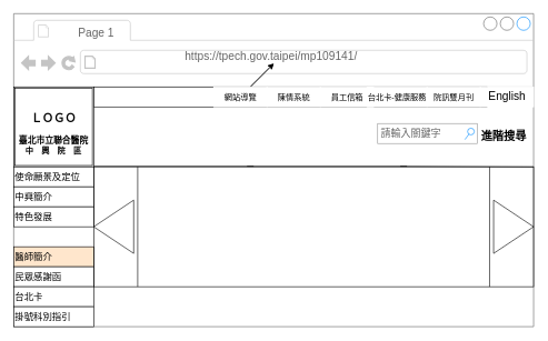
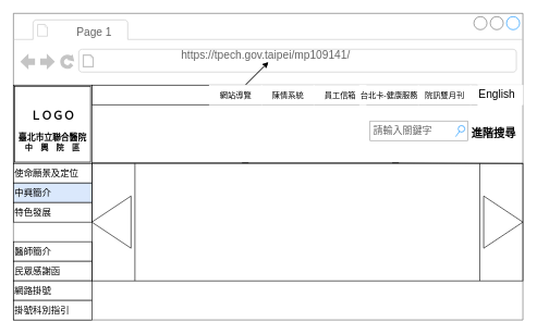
  <mxCell id="0" />
  <mxCell id="1" parent="0" />
  <mxCell id="2" value="" style="strokeWidth=1;shadow=0;dashed=0;align=center;html=1;shape=mxgraph.mockup.containers.browserWindow;rSize=0;strokeColor=#666666;strokeColor2=#008cff;strokeColor3=#c4c4c4;mainText=,;recursiveResize=0;" vertex="1" parent="1"><mxGeometry x="20" width="780" height="470" as="geometry" y="20" /></mxCell>
  <mxCell id="3" value="Page 1" style="strokeWidth=1;shadow=0;dashed=0;align=center;html=1;shape=mxgraph.mockup.containers.anchor;fontSize=17;fontColor=#666666;align=left;" vertex="1" parent="2"><mxGeometry x="95" y="17" width="110" height="26" as="geometry" /></mxCell>
  <mxCell id="4" value="https://tpech.gov.taipei/mp109141/" style="strokeWidth=1;shadow=0;dashed=0;align=center;html=1;shape=mxgraph.mockup.containers.anchor;rSize=0;fontSize=17;fontColor=#666666;align=left;" vertex="1" parent="2"><mxGeometry x="255" y="55" width="290" height="20" as="geometry" /></mxCell>
  <mxCell id="5" value="" style="shape=ext;double=1;whiteSpace=wrap;html=1;aspect=fixed;" vertex="1" parent="2"><mxGeometry y="110" width="120" height="120" as="geometry" /></mxCell>
  <mxCell id="6" value="" style="rounded=0;whiteSpace=wrap;html=1;" vertex="1" parent="2"><mxGeometry x="120" y="110" width="590" height="30" as="geometry" /></mxCell>
  <mxCell id="7" value="" style="edgeStyle=none;html=1;" edge="1" parent="2" source="21" target="4"><mxGeometry relative="1" as="geometry" /></mxCell>
  <mxCell id="8" value="" style="edgeStyle=none;html=1;fontSize=12;" edge="1" parent="2" source="21" target="4"><mxGeometry relative="1" as="geometry" /></mxCell>
  <mxCell id="9" value="&lt;b&gt;&lt;font style=&quot;&quot;&gt;&lt;span style=&quot;font-size: 17px;&quot;&gt;ＬＯＧＯ&lt;/span&gt;&lt;br&gt;&lt;br&gt;&lt;font style=&quot;font-size: 13px;&quot;&gt;臺北市立聯合醫院&lt;br&gt;&lt;/font&gt;中　興　院　區&lt;br&gt;&lt;/font&gt;&lt;/b&gt;" style="text;html=1;strokeColor=none;fillColor=none;align=center;verticalAlign=middle;whiteSpace=wrap;rounded=0;fontSize=12;" vertex="1" parent="2"><mxGeometry y="120" width="120" height="120" as="geometry" /></mxCell>
  <mxCell id="10" value="&lt;font style=&quot;font-size: 14px;&quot;&gt;使命願景及定位&lt;/font&gt;" style="rounded=0;whiteSpace=wrap;html=1;align=left;fontSize=14;" vertex="1" parent="2"><mxGeometry y="230" width="120" height="30" as="geometry" /></mxCell>
- <mxCell id="11" value="中興簡介" style="rounded=0;whiteSpace=wrap;html=1;align=left;fontSize=14;" vertex="1" parent="2"><mxGeometry y="260" width="120" height="30" as="geometry" /></mxCell>
+ <mxCell id="11" value="中興簡介" style="rounded=0;whiteSpace=wrap;html=1;align=left;fontSize=14;fillColor=#dae8fc;" vertex="1" parent="2"><mxGeometry y="260" width="120" height="30" as="geometry" /></mxCell>
  <mxCell id="12" value="特色發展" style="rounded=0;whiteSpace=wrap;html=1;align=left;fontSize=14;" vertex="1" parent="2"><mxGeometry y="290" width="120" height="30" as="geometry" /></mxCell>
- <mxCell id="13" value="醫師簡介" style="rounded=0;whiteSpace=wrap;html=1;align=left;fontSize=14;fillColor=#ffe6cc;" vertex="1" parent="2"><mxGeometry y="350" width="120" height="30" as="geometry" /></mxCell>
+ <mxCell id="13" value="醫師簡介" style="rounded=0;whiteSpace=wrap;html=1;align=left;fontSize=14;" vertex="1" parent="2"><mxGeometry y="350" width="120" height="30" as="geometry" /></mxCell>
  <mxCell id="14" value="民眾感謝函" style="rounded=0;whiteSpace=wrap;html=1;align=left;fontSize=14;" vertex="1" parent="2"><mxGeometry y="380" width="120" height="30" as="geometry" /></mxCell>
- <mxCell id="15" value="台北卡" style="rounded=0;whiteSpace=wrap;html=1;align=left;fontSize=14;" vertex="1" parent="2"><mxGeometry y="410" width="120" height="30" as="geometry" /></mxCell>
+ <mxCell id="15" value="網路掛號" style="rounded=0;whiteSpace=wrap;html=1;align=left;fontSize=14;" vertex="1" parent="2"><mxGeometry y="410" width="120" height="30" as="geometry" /></mxCell>
  <mxCell id="16" value="掛號科別指引" style="rounded=0;whiteSpace=wrap;html=1;align=left;fontSize=14;" vertex="1" parent="2"><mxGeometry y="440" width="120" height="30" as="geometry" /></mxCell>
  <mxCell id="17" value="&lt;font style=&quot;font-size: 15px;&quot;&gt;請輸入關鍵字&lt;/font&gt;" style="strokeWidth=1;shadow=0;dashed=0;align=center;html=1;shape=mxgraph.mockup.forms.searchBox;strokeColor=#999999;mainText=;strokeColor2=#008cff;fontColor=#666666;fontSize=17;align=left;spacingLeft=3;fontFamily=Helvetica;fillColor=none;" vertex="1" parent="2"><mxGeometry x="546" y="165" width="150" height="30" as="geometry" /></mxCell>
  <mxCell id="18" value="&lt;font style=&quot;font-size: 17px;&quot;&gt;進階搜尋&lt;/font&gt;" style="text;strokeColor=none;fillColor=none;html=1;fontSize=17;fontStyle=1;verticalAlign=middle;align=center;fontFamily=Helvetica;fontColor=default;" vertex="1" parent="2"><mxGeometry x="690" y="165" width="90" height="40" as="geometry" /></mxCell>
  <mxCell id="19" value="" style="shape=process;whiteSpace=wrap;html=1;backgroundOutline=1;strokeColor=default;fontFamily=Helvetica;fontSize=15;fontColor=default;fillColor=none;" vertex="1" parent="2"><mxGeometry x="120" y="230" width="660" height="180" as="geometry" /></mxCell>
  <mxCell id="20" value="" style="group" vertex="1" connectable="0" parent="2"><mxGeometry x="220" y="110" width="560" height="30" as="geometry" /></mxCell>
  <mxCell id="21" value="&lt;font style=&quot;font-size: 12px;&quot;&gt;網站導覽&lt;/font&gt;" style="strokeColor=#FFFFFF;fillColor=default;gradientColor=inherit;strokeWidth=1;shadow=0;dashed=0;align=center;html=1;shape=mxgraph.mockup.forms.rrect;rSize=0;fontSize=17;fontColor=default;movable=1;resizable=1;rotatable=1;deletable=1;editable=1;connectable=1;" vertex="1" parent="20"><mxGeometry x="79.999" width="79.999" height="30" as="geometry" /></mxCell>
  <mxCell id="22" value="&lt;font style=&quot;font-size: 12px;&quot;&gt;陳情系統&lt;/font&gt;" style="strokeColor=#FFFFFF;fillColor=default;gradientColor=inherit;strokeWidth=1;shadow=0;dashed=0;align=center;html=1;shape=mxgraph.mockup.forms.rrect;rSize=0;fontSize=17;fontColor=default;movable=1;resizable=1;rotatable=1;deletable=1;editable=1;connectable=1;" vertex="1" parent="20"><mxGeometry x="159.999" width="79.999" height="30" as="geometry" /></mxCell>
  <mxCell id="23" value="&lt;font style=&quot;font-size: 12px;&quot;&gt;員工信箱&lt;/font&gt;" style="strokeColor=#FFFFFF;fillColor=default;gradientColor=inherit;strokeWidth=1;shadow=0;dashed=0;align=center;html=1;shape=mxgraph.mockup.forms.rrect;rSize=0;fontSize=17;fontColor=default;movable=1;resizable=1;rotatable=1;deletable=1;editable=1;connectable=1;" vertex="1" parent="20"><mxGeometry x="240" width="80" height="30" as="geometry" /></mxCell>
  <mxCell id="24" value="&lt;font style=&quot;font-size: 12px;&quot;&gt;台北卡-健康服務&lt;/font&gt;" style="strokeColor=#FFFFFF;fillColor=default;gradientColor=inherit;strokeWidth=1;shadow=0;dashed=0;align=center;html=1;shape=mxgraph.mockup.forms.rrect;rSize=0;fontSize=17;fontColor=default;movable=1;resizable=1;rotatable=1;deletable=1;editable=1;connectable=1;" vertex="1" parent="20"><mxGeometry x="310" width="90" height="30" as="geometry" /></mxCell>
  <mxCell id="25" value="&lt;font style=&quot;font-size: 12px;&quot;&gt;院訊雙月刊&lt;/font&gt;" style="strokeColor=#FFFFFF;fillColor=default;gradientColor=inherit;strokeWidth=1;shadow=0;dashed=0;align=center;html=1;shape=mxgraph.mockup.forms.rrect;rSize=0;fontSize=17;fontColor=default;movable=1;resizable=1;rotatable=1;deletable=1;editable=1;connectable=1;" vertex="1" parent="20"><mxGeometry x="399.997" width="79.999" height="30" as="geometry" /></mxCell>
  <mxCell id="26" value="English" style="strokeColor=#FFFFFF;fillColor=default;gradientColor=inherit;strokeWidth=1;shadow=0;dashed=0;align=center;html=1;shape=mxgraph.mockup.forms.rrect;rSize=0;fontSize=17;fontColor=default;movable=1;resizable=1;rotatable=1;deletable=1;editable=1;connectable=1;" vertex="1" parent="20"><mxGeometry x="480.001" width="79.999" height="30" as="geometry" /></mxCell>
  <mxCell id="27" value="" style="endArrow=none;html=1;fontFamily=Helvetica;fontSize=17;fontColor=default;" edge="1" parent="2"><mxGeometry width="50" height="50" relative="1" as="geometry"><mxPoint x="360" y="229" as="sourcePoint" /><mxPoint x="120" y="229" as="targetPoint" /></mxGeometry></mxCell>
  <mxCell id="28" value="" style="endArrow=none;html=1;fontFamily=Helvetica;fontSize=17;fontColor=default;" edge="1" parent="2"><mxGeometry width="50" height="50" relative="1" as="geometry"><mxPoint x="590" y="229" as="sourcePoint" /><mxPoint x="350" y="229" as="targetPoint" /></mxGeometry></mxCell>
  <mxCell id="29" value="" style="endArrow=none;html=1;fontFamily=Helvetica;fontSize=17;fontColor=default;" edge="1" parent="2"><mxGeometry width="50" height="50" relative="1" as="geometry"><mxPoint x="780" y="230" as="sourcePoint" /><mxPoint x="580" y="229" as="targetPoint" /></mxGeometry></mxCell>
  <mxCell id="30" value="" style="triangle;whiteSpace=wrap;html=1;strokeColor=default;fontFamily=Helvetica;fontSize=17;fontColor=default;fillColor=none;" vertex="1" parent="2"><mxGeometry x="720" y="280" width="60" height="80" as="geometry" /></mxCell>
  <mxCell id="31" value="" style="triangle;whiteSpace=wrap;html=1;strokeColor=default;fontFamily=Helvetica;fontSize=17;fontColor=default;fillColor=none;flipH=1;" vertex="1" parent="2"><mxGeometry x="120" y="280" width="60" height="80" as="geometry" /></mxCell>
